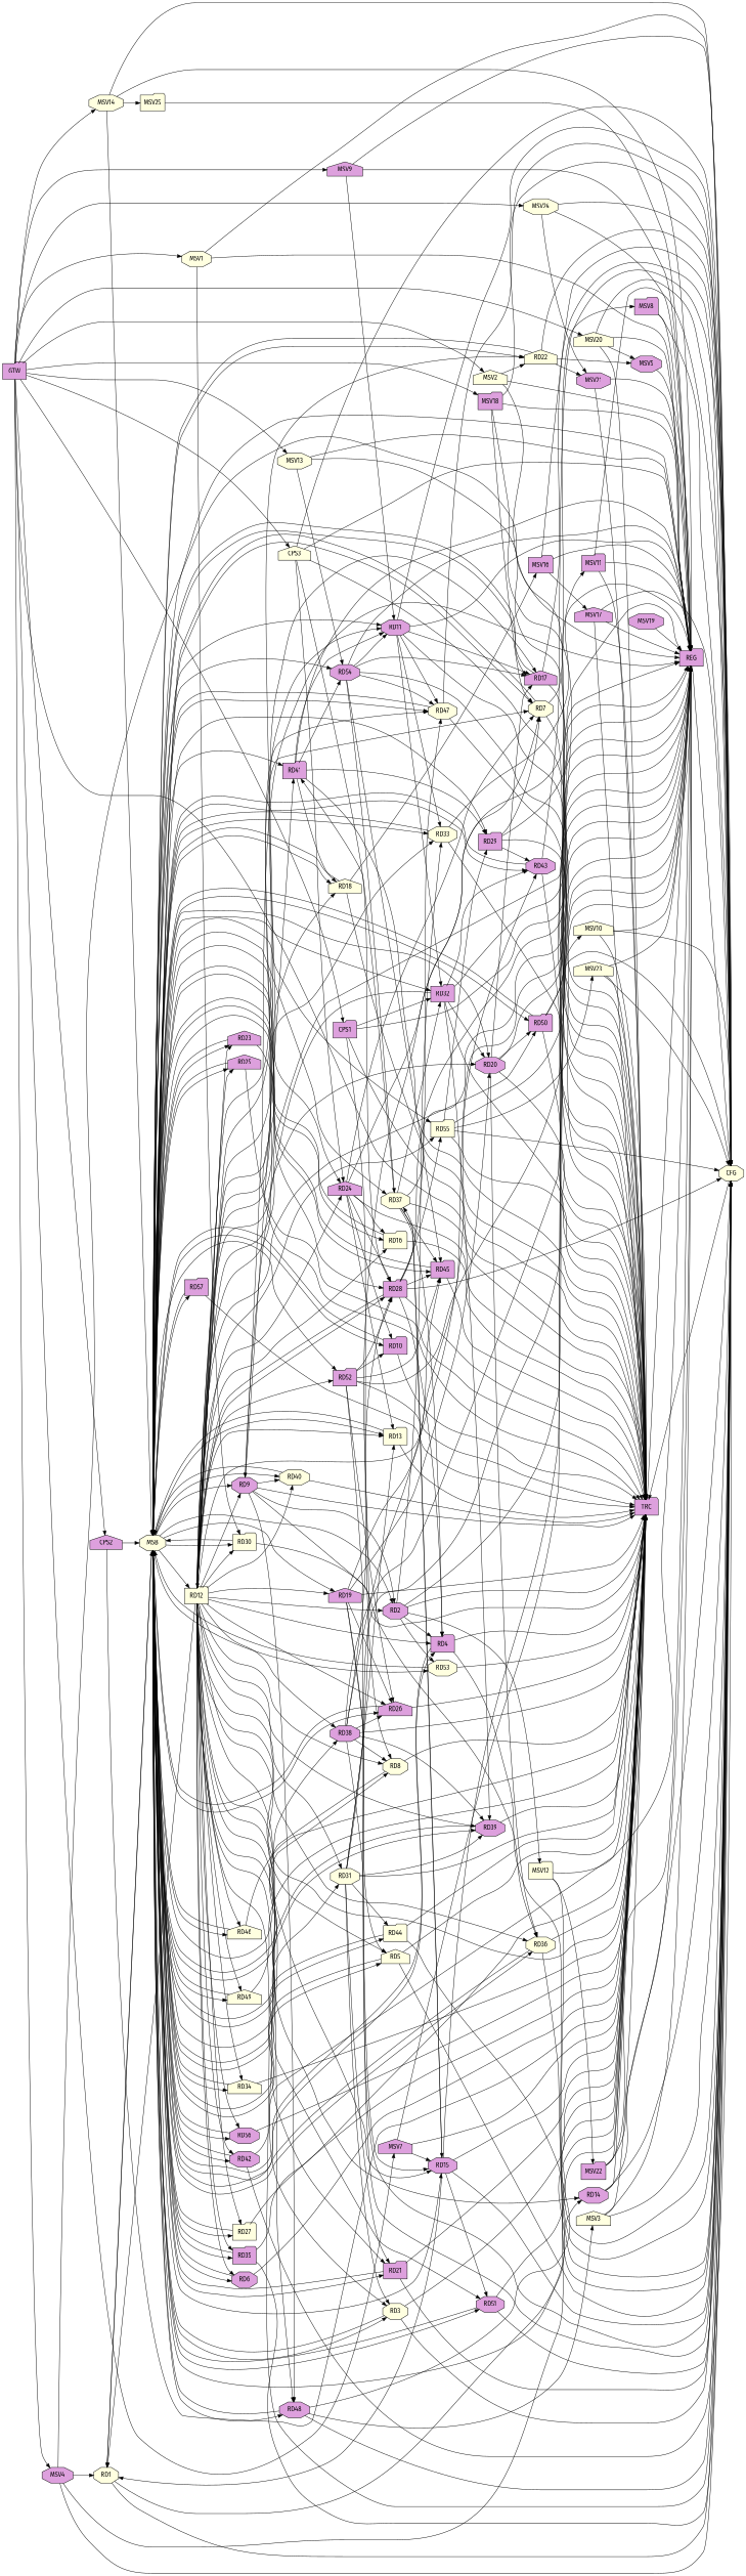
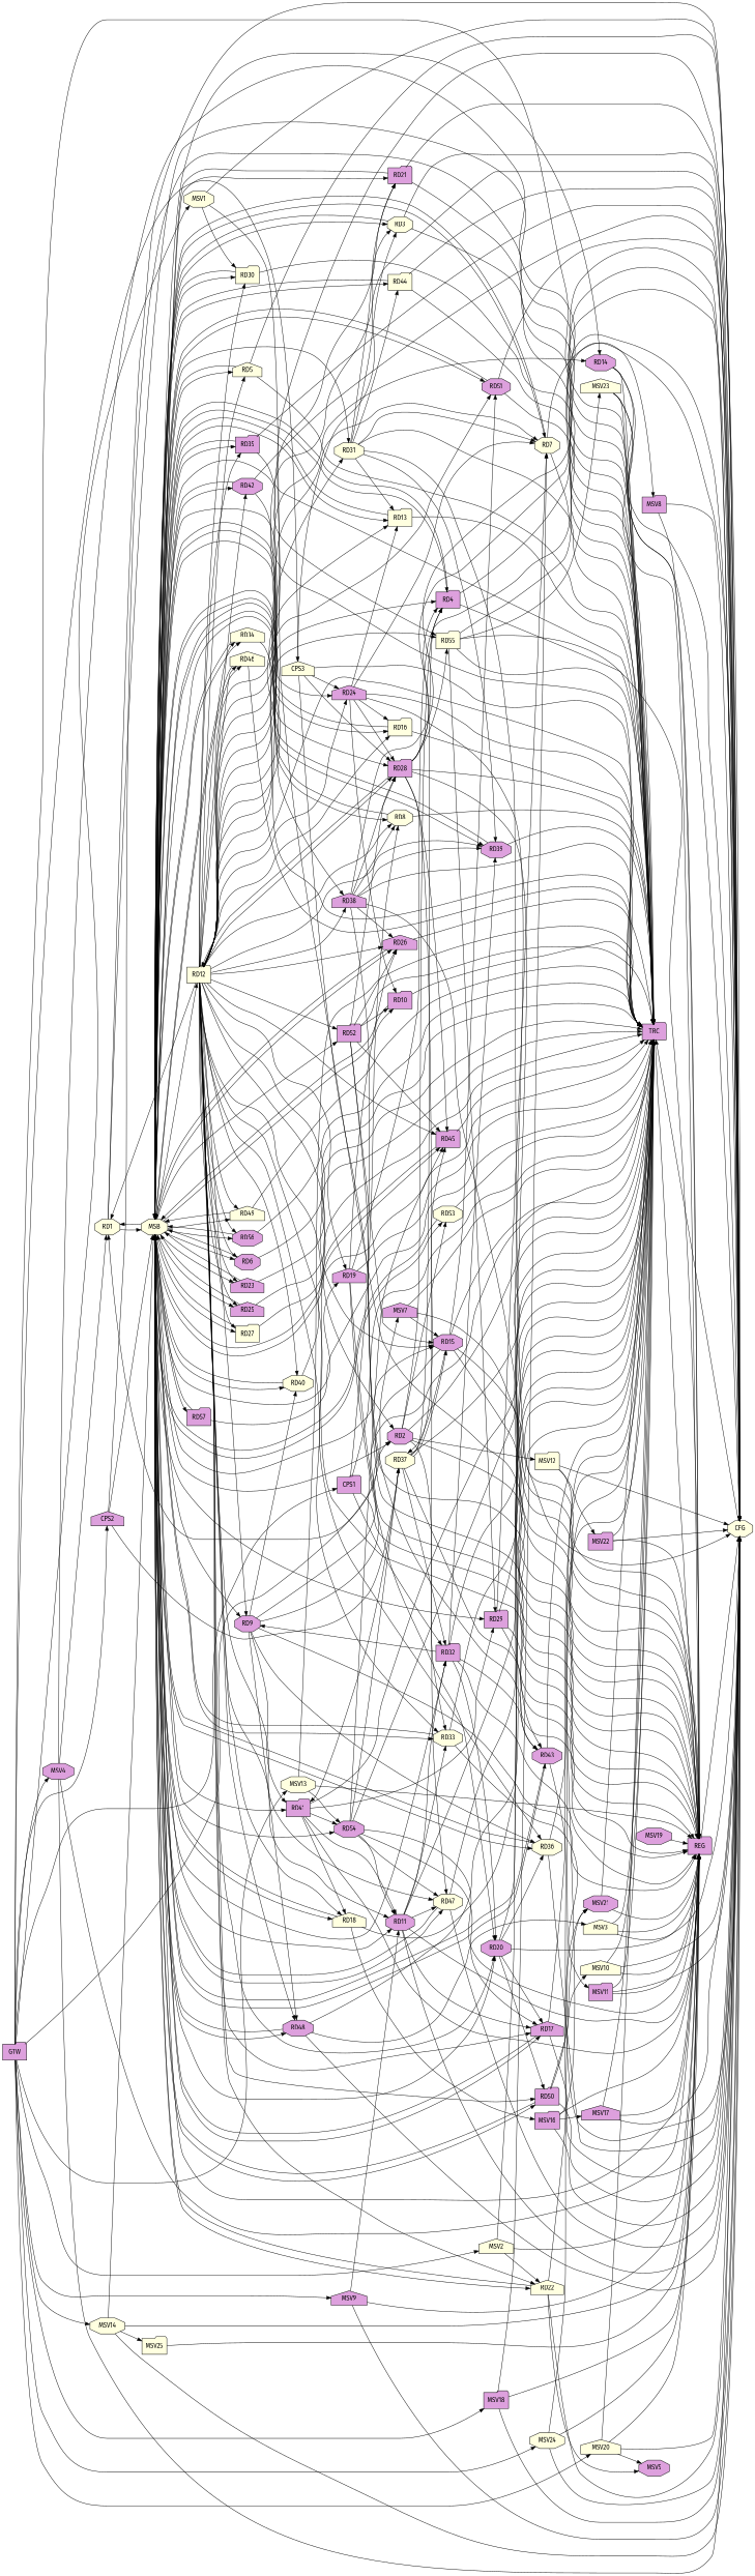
  strict digraph {
    fontname="Fira Sans"
    rankdir=LR
    node [fillcolor=plum fontname="Fira Sans" shape=octagon style=filled]
    edge [fontname="Fira Sans"]
    n1 [fillcolor=lightyellow label=RD1]
    n2 [fillcolor=lightyellow label=MSB]
    n3 [fillcolor=lightyellow label=CFG]
    n4 [label=TRC shape=folder]
    n5 [label=RD2]
    n6 [label=RD4 shape=folder]
    n7 [label=RD20]
    n8 [fillcolor=lightyellow label=RD33]
    n9 [fillcolor=lightyellow label=RD53]
    n10 [label=REG shape=folder]
    n11 [fillcolor=lightyellow label=RD3]
    n12 [fillcolor=lightyellow label=RD5 shape=house]
    n13 [label=RD6]
    n14 [fillcolor=lightyellow label=RD7]
    n15 [fillcolor=lightyellow label=RD8]
    n16 [label=RD9]
    n17 [fillcolor=lightyellow label=RD36]
    n18 [fillcolor=lightyellow label=RD40]
    n19 [label=RD41 shape=folder]
    n20 [label=RD48]
    n21 [label=RD10 shape=folder]
    n22 [label=RD11]
    n23 [label=RD17 shape=house]
    n24 [label=RD32 shape=folder]
    n25 [fillcolor=lightyellow label=RD47]
    n26 [fillcolor=lightyellow label=RD12 shape=folder]
    n27 [fillcolor=lightyellow label=RD13 shape=folder]
    n28 [label=RD14]
    n29 [label=RD15]
    n30 [fillcolor=lightyellow label=RD16 shape=folder]
    n31 [fillcolor=lightyellow label=RD18 shape=house]
    n32 [label=RD19 shape=house]
    n33 [label=RD21 shape=folder]
    n34 [fillcolor=lightyellow label=RD22 shape=house]
    n35 [label=RD23 shape=house]
    n36 [label=RD24 shape=house]
    n37 [label=RD25 shape=house]
    n38 [label=RD26 shape=house]
    n39 [fillcolor=lightyellow label=RD27 shape=folder]
    n40 [label=RD28 shape=folder]
    n41 [fillcolor=lightyellow label=RD30 shape=folder]
    n42 [fillcolor=lightyellow label=RD31]
    n43 [fillcolor=lightyellow label=RD34 shape=house]
    n44 [label=RD35 shape=folder]
-   n45 [label=RD38]
+   n45 [label=RD38 shape=house]
    n46 [label=RD39]
    n47 [label=RD42]
    n48 [label=RD45 shape=folder]
    n49 [fillcolor=lightyellow label=RD46 shape=house]
    n50 [fillcolor=lightyellow label=RD49 shape=house]
    n51 [label=RD50 shape=folder]
    n52 [label=RD51]
    n53 [label=RD52 shape=folder]
    n54 [label=RD54]
    n55 [fillcolor=lightyellow label=RD55 shape=folder]
    n56 [label=RD56]
    n57 [fillcolor=lightyellow label=RD37]
    n58 [label=RD29 shape=folder]
    n59 [label=RD43]
    n60 [fillcolor=lightyellow label=RD44 shape=folder]
    n61 [label=RD57 shape=folder]
    n62 [fillcolor=lightyellow label=MSV12 shape=folder]
    n63 [label=MSV11 shape=folder]
    n64 [label=MSV22 shape=folder]
    n65 [label=MSV8 shape=folder]
    n66 [fillcolor=lightyellow label=MSV3 shape=house]
    n67 [label=MSV16 shape=folder]
    n68 [label=MSV5]
    n69 [label=MSV21]
    n70 [fillcolor=lightyellow label=MSV10 shape=house]
    n71 [fillcolor=lightyellow label=MSV23 shape=house]
    n72 [label=MSV17 shape=house]
    n73 [label=MSV19]
    n74 [label=CPS1 shape=folder]
    n75 [label=CPS2 shape=house]
    n76 [fillcolor=lightyellow label=CPS3 shape=house]
    n77 [label=GTW shape=folder]
    n78 [fillcolor=lightyellow label=MSV1]
    n79 [fillcolor=lightyellow label=MSV2 shape=house]
    n80 [label=MSV4]
    n81 [label=MSV7 shape=house]
    n82 [label=MSV9 shape=house]
    n83 [fillcolor=lightyellow label=MSV13]
    n84 [fillcolor=lightyellow label=MSV14]
    n85 [label=MSV18 shape=folder]
    n86 [fillcolor=lightyellow label=MSV20 shape=house]
    n87 [fillcolor=lightyellow label=MSV24]
    n88 [fillcolor=lightyellow label=MSV25 shape=folder]
    n1 -> n2
    n1 -> n3
    n1 -> n4
    n2 -> n1
    n2 -> n5
    n2 -> n6
    n2 -> n7
    n2 -> n8
    n2 -> n9
    n2 -> n10
    n2 -> n11
    n2 -> n12
    n2 -> n13
    n2 -> n14
    n2 -> n15
    n2 -> n16
    n2 -> n17
    n2 -> n18
    n2 -> n19
    n2 -> n20
    n2 -> n21
    n2 -> n22
    n2 -> n23
    n2 -> n24
    n2 -> n25
    n2 -> n26
    n2 -> n27
    n2 -> n28
    n2 -> n29
    n2 -> n30
    n2 -> n31
    n2 -> n32
    n2 -> n33
    n2 -> n34
    n2 -> n35
    n2 -> n36
    n2 -> n37
    n2 -> n38
    n2 -> n39
    n2 -> n40
    n2 -> n41
    n2 -> n42
    n2 -> n43
    n2 -> n44
    n2 -> n45
    n2 -> n46
    n2 -> n47
    n2 -> n48
    n2 -> n49
    n2 -> n50
    n2 -> n51
    n2 -> n52
    n2 -> n53
    n2 -> n54
    n2 -> n55
    n2 -> n56
-   n2 -> n57
+   n75 -> n57
    n2 -> n58
    n2 -> n59
    n2 -> n60
    n2 -> n61
    n3 -> n4
    n4 -> n10
    n5 -> n4
    n5 -> n6
    n5 -> n8
    n5 -> n9
    n5 -> n10
    n5 -> n62
    n6 -> n2
    n6 -> n3
    n6 -> n4
    n7 -> n4
    n7 -> n10
    n7 -> n17
    n7 -> n23
    n7 -> n51
    n8 -> n2
    n8 -> n4
    n8 -> n63
    n9 -> n2
    n9 -> n4
    n10 -> n3
    n11 -> n2
    n11 -> n3
    n11 -> n4
    n12 -> n2
    n12 -> n3
    n12 -> n4
    n13 -> n2
    n13 -> n4
    n14 -> n2
    n14 -> n4
    n14 -> n65
    n15 -> n2
    n15 -> n4
    n16 -> n4
    n16 -> n5
    n16 -> n10
    n16 -> n17
    n16 -> n18
    n16 -> n19
    n16 -> n20
    n17 -> n2
    n17 -> n3
    n17 -> n4
    n18 -> n2
    n18 -> n4
    n19 -> n4
    n19 -> n10
    n19 -> n22
    n19 -> n31
    n19 -> n54
    n19 -> n58
    n20 -> n2
    n20 -> n3
    n20 -> n4
    n20 -> n66
    n21 -> n2
    n21 -> n4
    n22 -> n3
    n22 -> n4
    n22 -> n8
    n22 -> n10
    n22 -> n23
    n22 -> n24
    n22 -> n25
    n23 -> n2
    n23 -> n3
    n23 -> n4
    n24 -> n4
    n24 -> n7
    n24 -> n10
    n24 -> n16
    n24 -> n46
    n24 -> n59
    n25 -> n2
    n25 -> n3
    n25 -> n4
    n26 -> n1
    n26 -> n3
    n26 -> n4
    n26 -> n5
    n26 -> n6
    n26 -> n7
    n26 -> n8
    n26 -> n10
    n26 -> n11
    n26 -> n12
    n26 -> n13
    n26 -> n14
    n26 -> n15
    n26 -> n16
    n26 -> n17
    n26 -> n18
    n26 -> n20
    n26 -> n22
    n26 -> n23
    n26 -> n25
    n26 -> n27
    n26 -> n28
    n26 -> n29
    n26 -> n30
    n26 -> n31
    n26 -> n32
    n26 -> n33
    n26 -> n34
    n26 -> n35
    n26 -> n36
    n26 -> n37
    n26 -> n38
    n26 -> n39
    n26 -> n40
    n26 -> n41
    n26 -> n42
    n26 -> n43
    n26 -> n44
    n26 -> n45
    n26 -> n46
    n26 -> n47
    n26 -> n48
    n26 -> n49
    n26 -> n50
    n26 -> n51
    n26 -> n52
    n26 -> n53
    n26 -> n55
    n26 -> n56
    n27 -> n2
    n27 -> n4
    n28 -> n3
    n28 -> n4
    n28 -> n10
    n29 -> n1
    n29 -> n3
    n29 -> n4
    n29 -> n10
    n29 -> n52
    n29 -> n57
    n30 -> n2
    n30 -> n4
    n31 -> n2
    n31 -> n4
    n31 -> n67
    n32 -> n3
    n32 -> n4
    n32 -> n7
    n32 -> n10
-   n32 -> n12
    n32 -> n38
    n33 -> n2
    n33 -> n3
    n33 -> n4
    n34 -> n2
    n34 -> n3
    n34 -> n68
    n34 -> n69
    n35 -> n2
    n35 -> n4
    n36 -> n4
    n36 -> n10
    n36 -> n14
    n36 -> n21
    n36 -> n27
    n36 -> n30
    n36 -> n40
    n37 -> n2
    n37 -> n4
    n38 -> n2
    n38 -> n4
    n39 -> n2
    n39 -> n4
    n40 -> n3
    n40 -> n4
    n40 -> n6
    n40 -> n10
    n40 -> n25
    n40 -> n26
    n40 -> n48
    n40 -> n55
    n41 -> n2
    n41 -> n4
    n42 -> n4
    n42 -> n10
    n42 -> n11
    n42 -> n14
    n42 -> n27
    n42 -> n33
    n42 -> n46
    n42 -> n60
    n43 -> n2
    n43 -> n4
    n44 -> n2
    n44 -> n3
    n44 -> n4
    n45 -> n3
    n45 -> n4
    n45 -> n10
    n45 -> n15
    n45 -> n38
    n45 -> n40
    n45 -> n46
    n45 -> n59
    n46 -> n2
    n46 -> n4
    n47 -> n2
    n47 -> n3
    n47 -> n4
    n48 -> n2
    n48 -> n4
    n49 -> n2
    n49 -> n4
    n50 -> n2
    n50 -> n4
    n51 -> n2
    n51 -> n3
    n51 -> n4
    n51 -> n70
    n52 -> n2
    n52 -> n3
    n52 -> n4
    n53 -> n4
    n53 -> n10
    n53 -> n21
    n53 -> n29
    n53 -> n38
    n53 -> n40
    n53 -> n48
    n54 -> n4
    n54 -> n10
    n54 -> n22
    n54 -> n23
    n54 -> n25
    n54 -> n48
    n54 -> n57
    n55 -> n3
    n55 -> n4
    n55 -> n10
    n55 -> n58
    n55 -> n71
    n56 -> n2
    n56 -> n4
    n57 -> n4
    n57 -> n6
    n57 -> n10
    n57 -> n19
    n57 -> n24
    n57 -> n29
    n57 -> n48
    n58 -> n4
    n58 -> n10
    n58 -> n14
    n58 -> n59
    n59 -> n2
    n59 -> n3
    n59 -> n4
    n60 -> n2
    n60 -> n3
    n60 -> n4
    n61 -> n2
    n61 -> n4
    n62 -> n3
    n62 -> n10
    n62 -> n64
    n63 -> n3
    n63 -> n4
    n63 -> n10
    n64 -> n3
    n64 -> n4
    n64 -> n10
    n65 -> n3
    n65 -> n10
    n66 -> n3
    n66 -> n4
    n66 -> n10
    n67 -> n3
    n67 -> n10
    n67 -> n72
-   n68 -> n10
    n69 -> n4
    n69 -> n10
    n70 -> n3
    n70 -> n4
    n70 -> n10
    n71 -> n3
    n71 -> n4
    n71 -> n10
    n72 -> n3
    n72 -> n4
    n72 -> n10
    n73 -> n10
    n74 -> n4
    n74 -> n10
    n74 -> n15
    n74 -> n24
    n75 -> n2
    n75 -> n4
    n76 -> n3
    n76 -> n4
    n76 -> n10
    n76 -> n36
    n76 -> n40
    n77 -> n4
    n77 -> n74
    n77 -> n75
    n77 -> n76
    n77 -> n78
    n77 -> n79
    n77 -> n80
    n77 -> n81
    n77 -> n82
    n77 -> n83
    n77 -> n84
    n77 -> n85
    n77 -> n86
    n77 -> n87
    n78 -> n3
    n78 -> n10
    n78 -> n41
    n79 -> n4
    n79 -> n10
    n79 -> n34
    n80 -> n1
    n80 -> n3
    n80 -> n4
    n80 -> n10
    n81 -> n4
    n81 -> n10
    n81 -> n29
    n82 -> n3
    n82 -> n10
    n82 -> n22
    n83 -> n4
    n83 -> n10
    n83 -> n54
    n84 -> n2
    n84 -> n3
    n84 -> n10
    n84 -> n88
    n85 -> n3
-   n85 -> n4
+   n67 -> n4
    n85 -> n10
    n85 -> n14
    n86 -> n3
    n86 -> n4
    n86 -> n10
    n86 -> n68
    n87 -> n3
    n87 -> n10
    n87 -> n69
    n88 -> n10
  }
